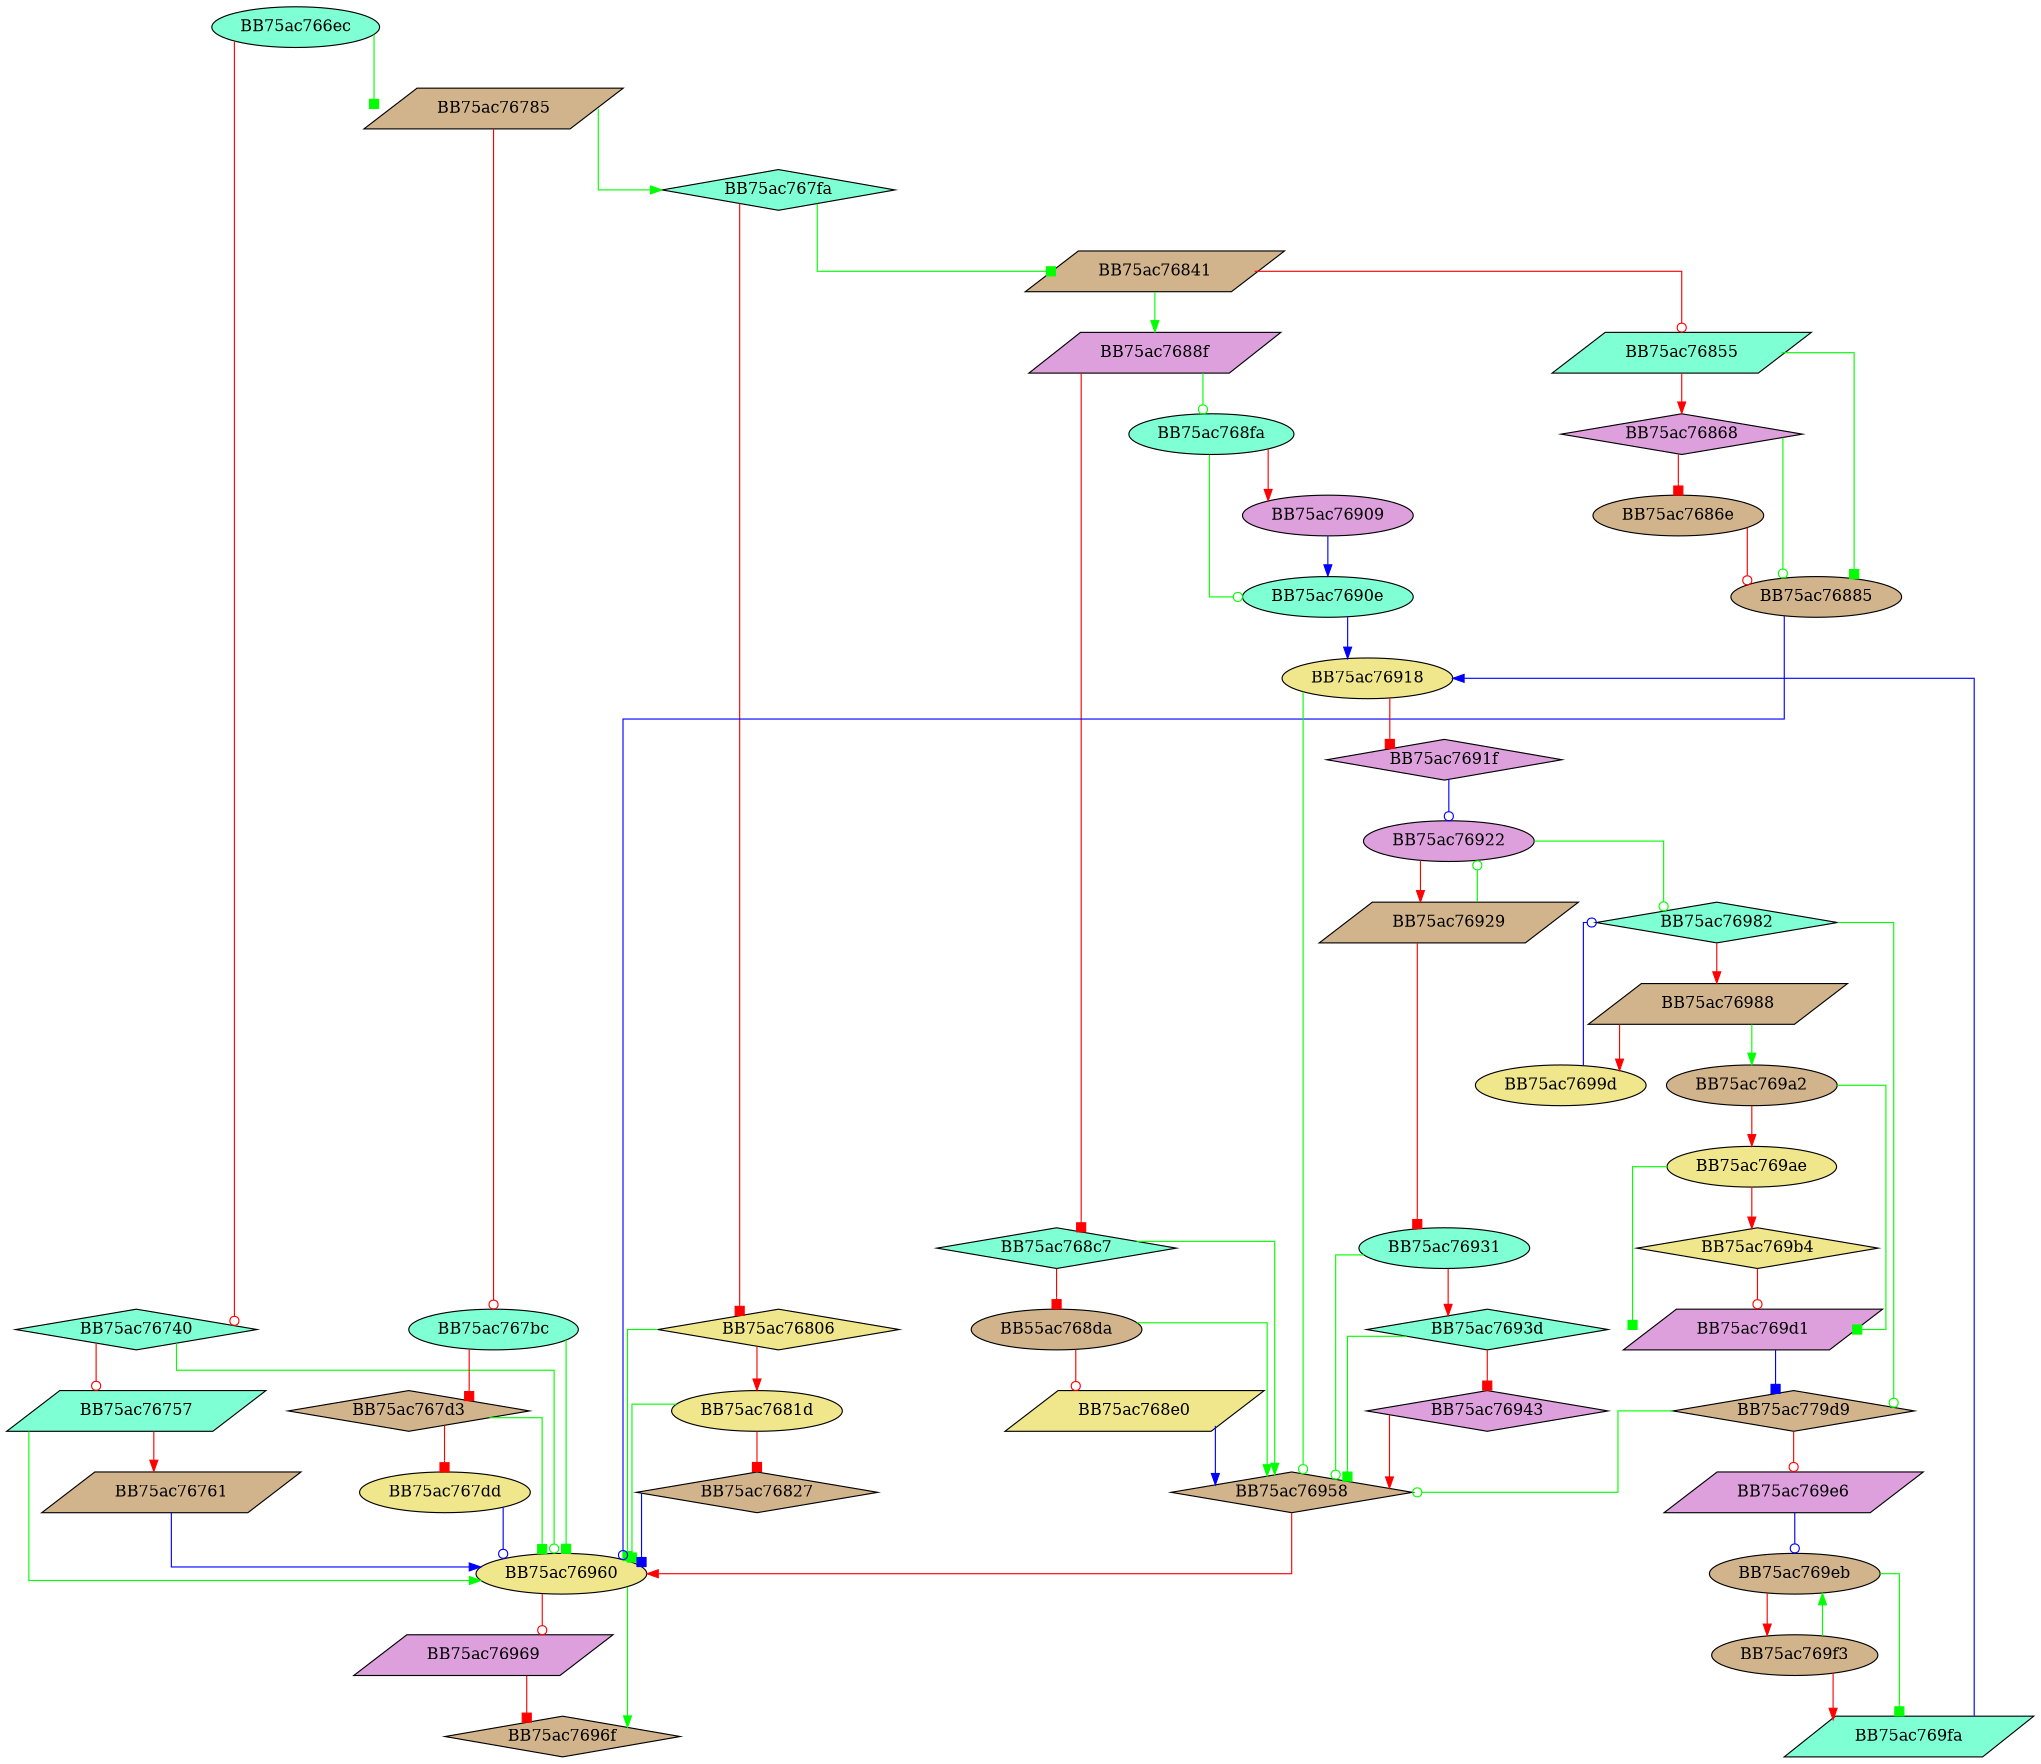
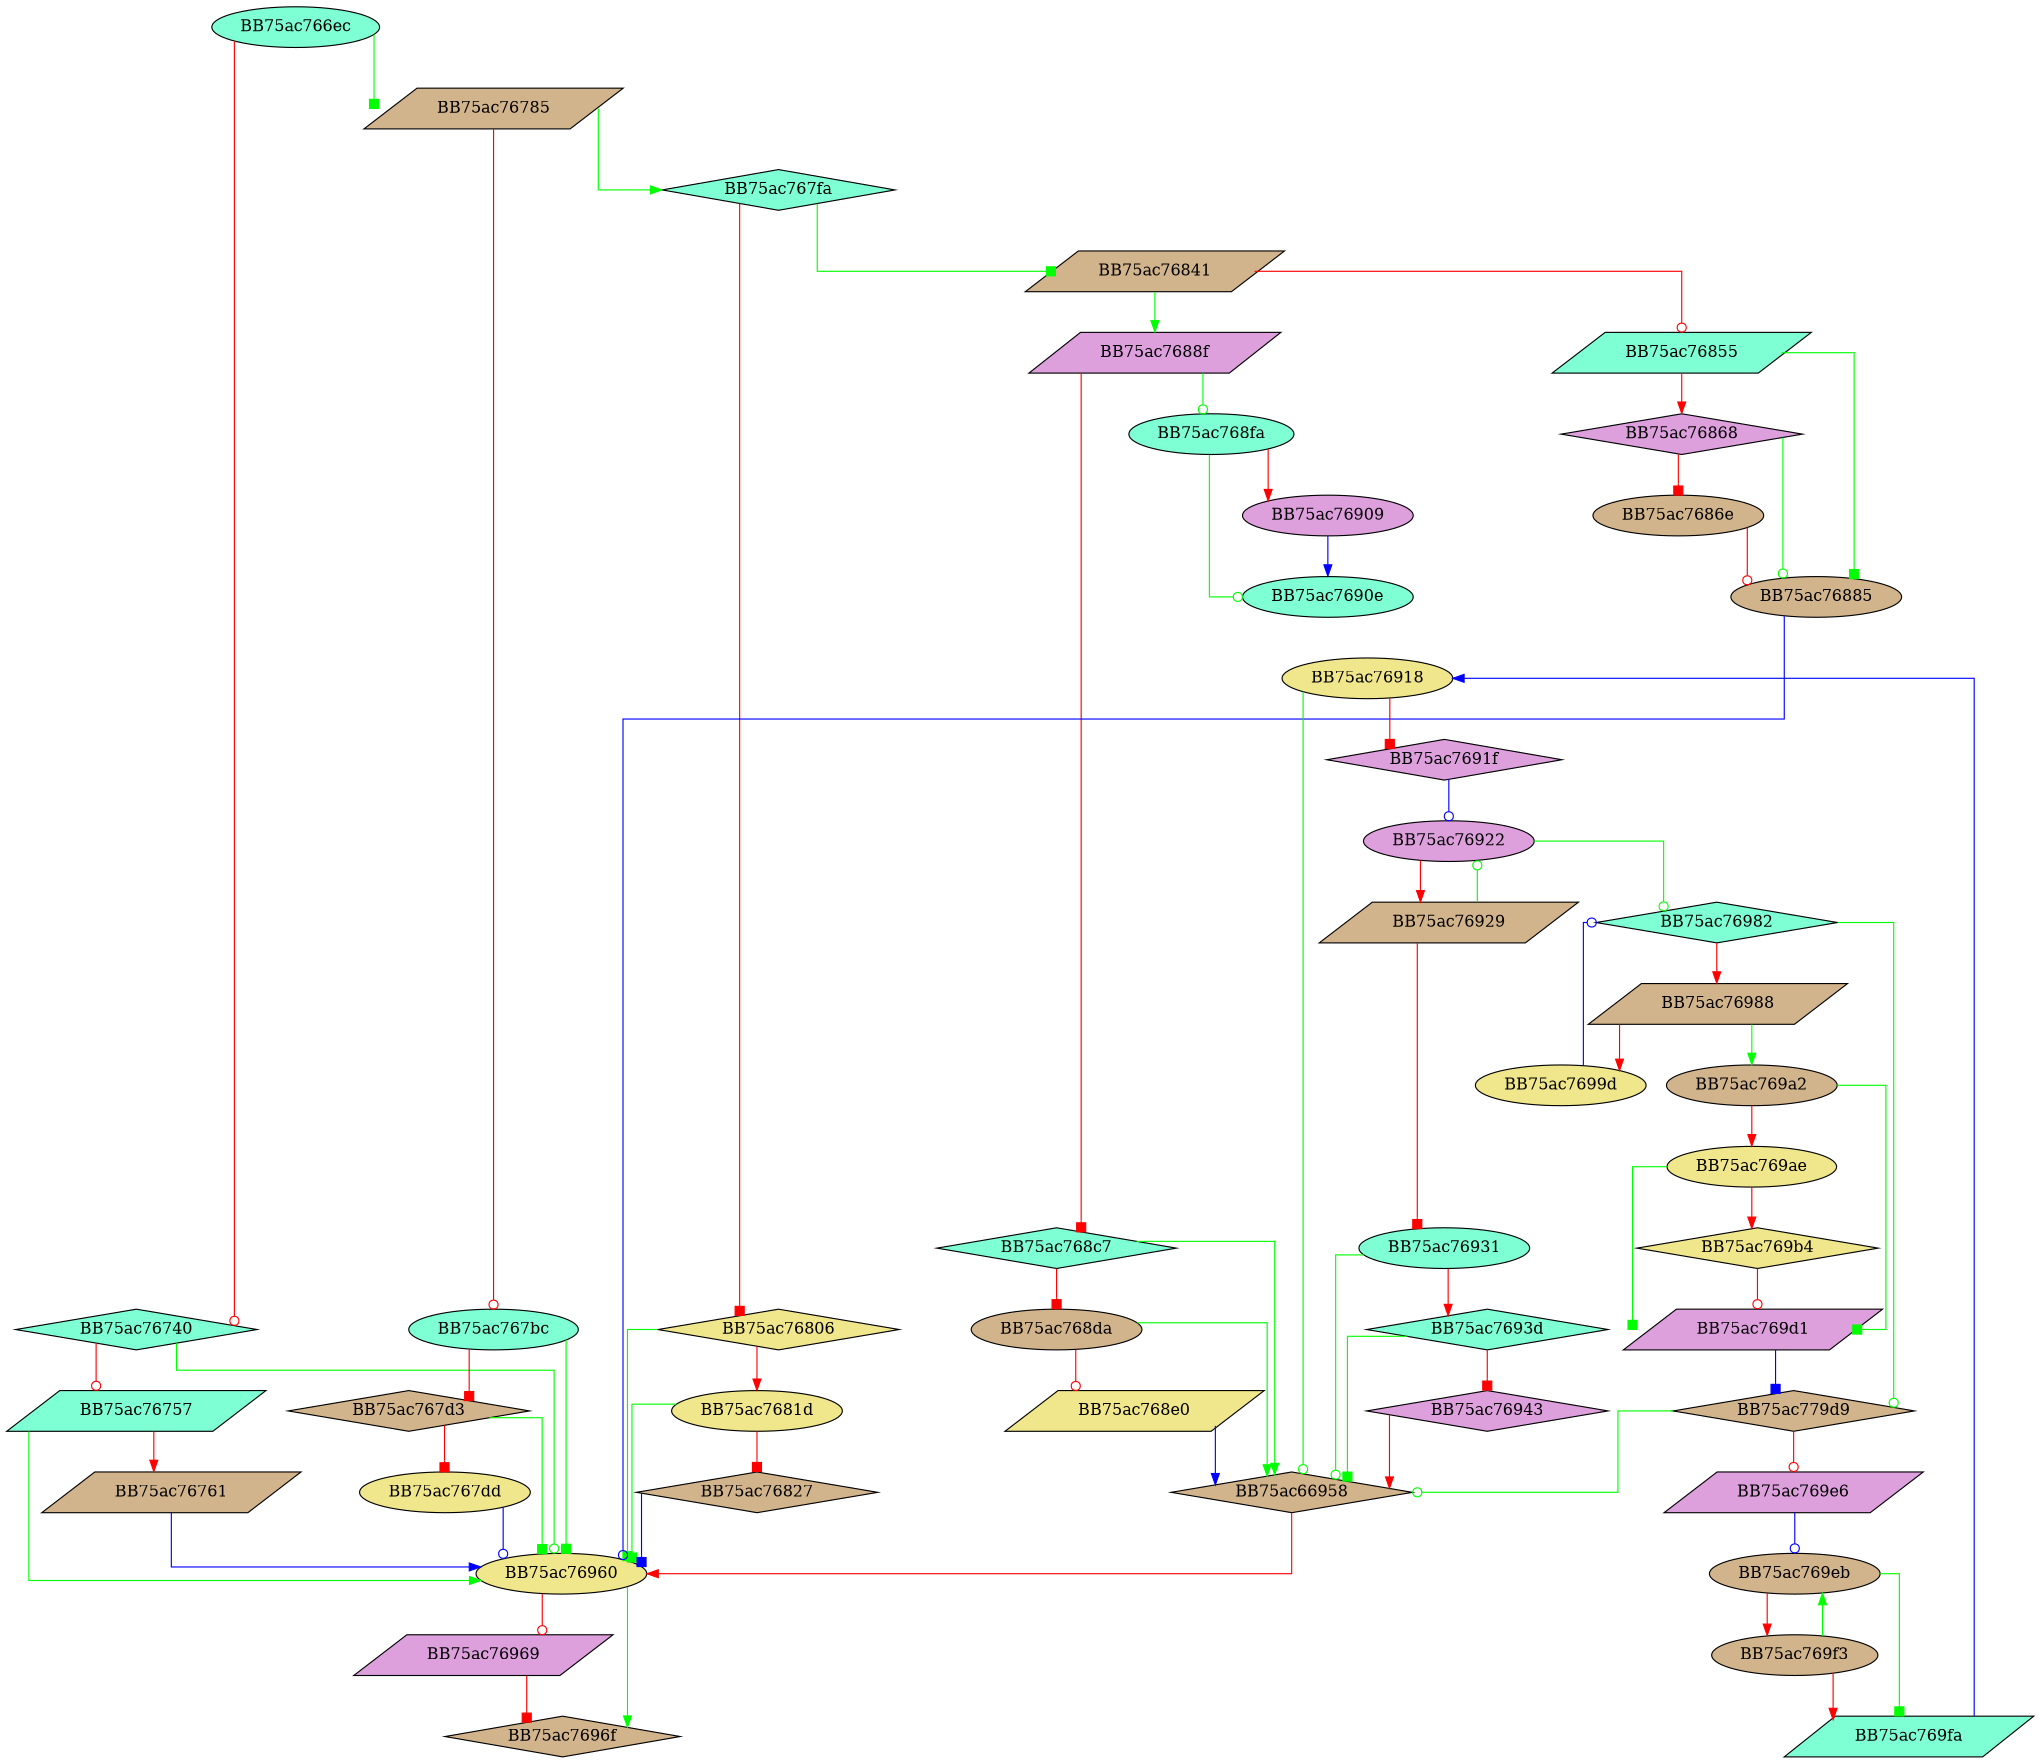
  digraph {
    splines=ortho
    node [fillcolor=tan shape=ellipse style=filled]
    edge [arrowhead=normal color=red]
    BB75ac766ec [fillcolor=aquamarine]
    BB75ac76785 [shape=parallelogram]
    BB75ac76740 [fillcolor=aquamarine shape=diamond]
    BB75ac767fa [fillcolor=aquamarine shape=diamond]
    BB75ac767bc [fillcolor=aquamarine]
    BB75ac76960 [fillcolor=khaki]
    BB75ac76757 [fillcolor=aquamarine shape=parallelogram]
    BB75ac76841 [shape=parallelogram]
    BB75ac76806 [fillcolor=khaki shape=diamond]
    BB75ac767d3 [shape=diamond]
    BB75ac7696f [shape=diamond]
    BB75ac76969 [fillcolor=plum shape=parallelogram]
    BB75ac76761 [shape=parallelogram]
    BB75ac7688f [fillcolor=plum shape=parallelogram]
    BB75ac76855 [fillcolor=aquamarine shape=parallelogram]
    BB75ac7681d [fillcolor=khaki]
    BB75ac767dd [fillcolor=khaki]
    BB75ac768fa [fillcolor=aquamarine]
    BB75ac768c7 [fillcolor=aquamarine shape=diamond]
    BB75ac76885
    BB75ac76868 [fillcolor=plum shape=diamond]
    BB75ac76827 [shape=diamond]
    BB75ac7690e [fillcolor=aquamarine]
    BB75ac76909 [fillcolor=plum]
-   BB75ac76958 [shape=diamond]
-   BB75ac768da [label=BB55ac768da]
+   BB75ac76958 [shape=diamond label=BB75ac66958]
+   BB75ac768da
    BB75ac7686e
    BB75ac76918 [fillcolor=khaki]
    BB75ac768e0 [fillcolor=khaki shape=parallelogram]
    BB75ac7691f [fillcolor=plum shape=diamond]
    BB75ac76922 [fillcolor=plum]
    BB75ac76982 [fillcolor=aquamarine shape=diamond]
    BB75ac76929 [shape=parallelogram]
    n34 [label=BB75ac779d9 shape=diamond]
    BB75ac76988 [shape=parallelogram]
    BB75ac76931 [fillcolor=aquamarine]
    BB75ac769e6 [fillcolor=plum shape=parallelogram]
    BB75ac769a2
    BB75ac7699d [fillcolor=khaki]
    BB75ac7693d [fillcolor=aquamarine shape=diamond]
    BB75ac76943 [fillcolor=plum shape=diamond]
    BB75ac769eb
    BB75ac769d1 [fillcolor=plum shape=parallelogram]
    BB75ac769ae [fillcolor=khaki]
    BB75ac769b4 [fillcolor=khaki shape=diamond]
    BB75ac769fa [fillcolor=aquamarine shape=parallelogram]
    BB75ac769f3
    BB75ac766ec -> BB75ac76785 [arrowhead=box color=green]
    BB75ac766ec -> BB75ac76740 [arrowhead=odot]
    BB75ac76785 -> BB75ac767fa [color=green]
    BB75ac76785 -> BB75ac767bc [arrowhead=odot]
    BB75ac76740 -> BB75ac76960 [arrowhead=odot color=green]
    BB75ac76740 -> BB75ac76757 [arrowhead=odot]
    BB75ac767fa -> BB75ac76841 [arrowhead=box color=green]
    BB75ac767fa -> BB75ac76806 [arrowhead=box]
    BB75ac767bc -> BB75ac76960 [arrowhead=box color=green]
    BB75ac767bc -> BB75ac767d3 [arrowhead=box]
    BB75ac76960 -> BB75ac7696f [color=green]
    BB75ac76960 -> BB75ac76969 [arrowhead=odot]
    BB75ac76757 -> BB75ac76960 [color=green]
    BB75ac76757 -> BB75ac76761
    BB75ac76841 -> BB75ac7688f [color=green]
    BB75ac76841 -> BB75ac76855 [arrowhead=odot]
    BB75ac76806 -> BB75ac76960 [arrowhead=box color=green]
    BB75ac76806 -> BB75ac7681d
    BB75ac767d3 -> BB75ac76960 [arrowhead=box color=green]
    BB75ac767d3 -> BB75ac767dd [arrowhead=box]
    BB75ac76969 -> BB75ac7696f [arrowhead=box]
    BB75ac76761 -> BB75ac76960 [color=blue]
    BB75ac7688f -> BB75ac768fa [arrowhead=odot color=green]
    BB75ac7688f -> BB75ac768c7 [arrowhead=box]
    BB75ac76855 -> BB75ac76885 [arrowhead=box color=green]
    BB75ac76855 -> BB75ac76868
    BB75ac7681d -> BB75ac76960 [arrowhead=box color=green]
    BB75ac7681d -> BB75ac76827 [arrowhead=box]
    BB75ac767dd -> BB75ac76960 [arrowhead=odot color=blue]
    BB75ac768fa -> BB75ac7690e [arrowhead=odot color=green]
    BB75ac768fa -> BB75ac76909
    BB75ac768c7 -> BB75ac76958 [color=green]
    BB75ac768c7 -> BB75ac768da [arrowhead=box]
    BB75ac76885 -> BB75ac76960 [arrowhead=odot color=blue]
    BB75ac76868 -> BB75ac76885 [arrowhead=odot color=green]
    BB75ac76868 -> BB75ac7686e [arrowhead=box]
    BB75ac76827 -> BB75ac76960 [arrowhead=box color=blue]
-   BB75ac7690e -> BB75ac76918 [color=blue]
    BB75ac76909 -> BB75ac7690e [color=blue]
    BB75ac76958 -> BB75ac76960
    BB75ac768da -> BB75ac76958 [color=green]
    BB75ac768da -> BB75ac768e0 [arrowhead=odot]
    BB75ac7686e -> BB75ac76885 [arrowhead=odot]
    BB75ac76918 -> BB75ac76958 [arrowhead=odot color=green]
    BB75ac76918 -> BB75ac7691f [arrowhead=box]
    BB75ac768e0 -> BB75ac76958 [color=blue]
    BB75ac7691f -> BB75ac76922 [arrowhead=odot color=blue]
    BB75ac76922 -> BB75ac76982 [arrowhead=odot color=green]
    BB75ac76922 -> BB75ac76929
    BB75ac76982 -> n34 [arrowhead=odot color=green]
    BB75ac76982 -> BB75ac76988
    BB75ac76929 -> BB75ac76922 [arrowhead=odot color=green]
    BB75ac76929 -> BB75ac76931 [arrowhead=box]
    n34 -> BB75ac76958 [arrowhead=odot color=green]
    n34 -> BB75ac769e6 [arrowhead=odot]
    BB75ac76988 -> BB75ac769a2 [color=green]
    BB75ac76988 -> BB75ac7699d
    BB75ac76931 -> BB75ac76958 [arrowhead=odot color=green]
    BB75ac76931 -> BB75ac7693d
    BB75ac769e6 -> BB75ac769eb [arrowhead=odot color=blue]
    BB75ac769a2 -> BB75ac769d1 [arrowhead=box color=green]
    BB75ac769a2 -> BB75ac769ae
    BB75ac7699d -> BB75ac76982 [arrowhead=odot color=blue]
    BB75ac7693d -> BB75ac76958 [arrowhead=box color=green]
    BB75ac7693d -> BB75ac76943 [arrowhead=box]
    BB75ac76943 -> BB75ac76958
    BB75ac769eb -> BB75ac769fa [arrowhead=box color=green]
    BB75ac769eb -> BB75ac769f3
    BB75ac769d1 -> n34 [arrowhead=box color=blue]
    BB75ac769ae -> BB75ac769d1 [arrowhead=box color=green]
    BB75ac769ae -> BB75ac769b4
    BB75ac769b4 -> BB75ac769d1 [arrowhead=odot]
    BB75ac769fa -> BB75ac76918 [color=blue]
    BB75ac769f3 -> BB75ac769eb [color=green]
    BB75ac769f3 -> BB75ac769fa
  }
